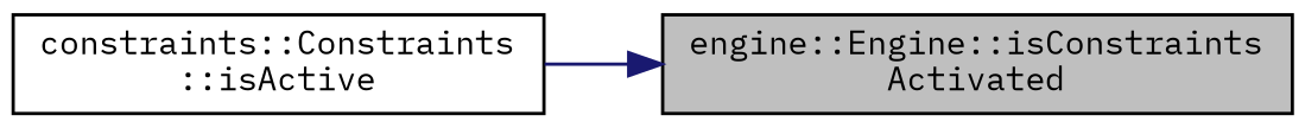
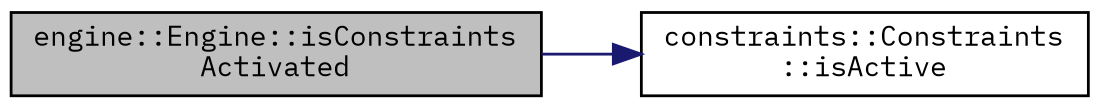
  digraph {
    rankdir=LR
    fontname="IBM Plex Mono"
    node [color=black fontname="IBM Plex Mono" fontsize=10 shape=record style=filled]
    n1 [fillcolor=grey75 fontcolor=black height=0.2 label="engine::Engine::isConstraints\lActivated" width=0.4]
    n2 [fillcolor=white height=0.2 label="constraints::Constraints\l::isActive" width=0.4]
-   n2 -> n1 [color=midnightblue fontname="IBM Plex Mono" fontsize=10 labelfontname=Helvetica labelfontsize=10 style=solid]
+   n1 -> n2 [color=midnightblue fontname="IBM Plex Mono" fontsize=10 labelfontname=Helvetica labelfontsize=10 style=solid]
  }
